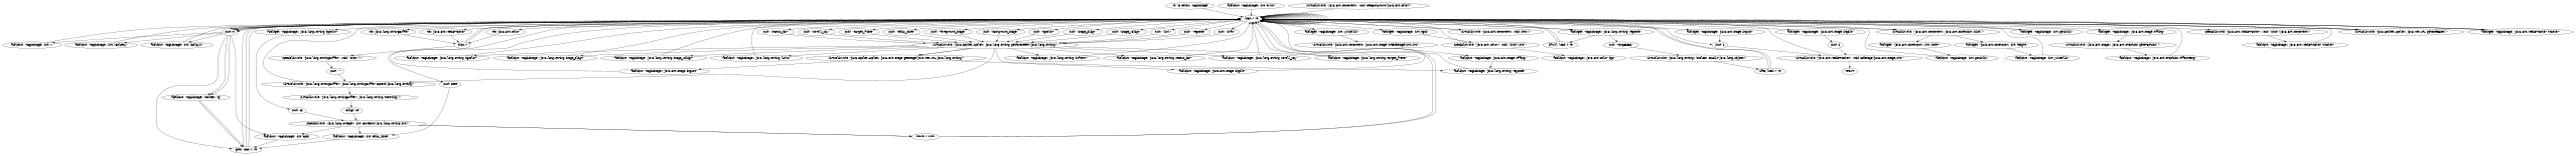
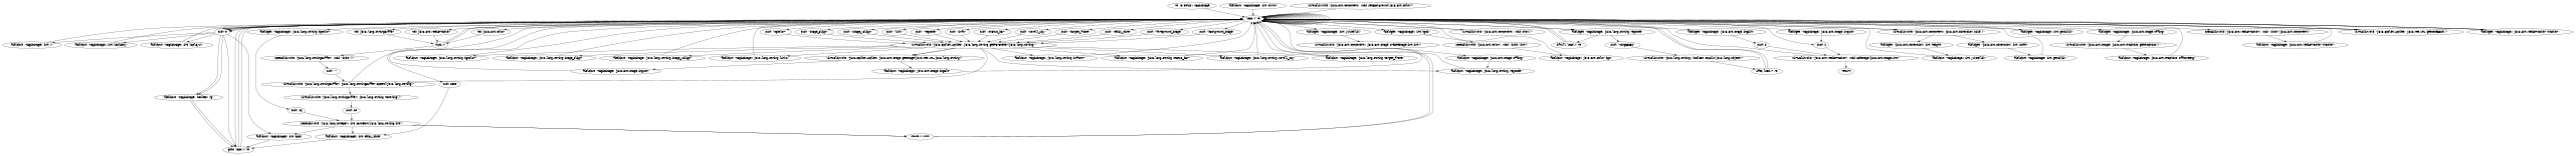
  digraph {
    fontname="DejaVu Sans Mono"
    node [fontname="DejaVu Sans Mono"]
    edge [fontname="DejaVu Sans Mono"]
    "r0 := @this: magicimage"
    "load.r r0"
    "push 0"
    "push \"bgcolor\""
    "fieldget <magicimage: java.lang.String bgcolor>"
    "new java.awt.Color"
    "fieldget <magicimage: int bgci>"
    "virtualinvoke <java.awt.Component: void show()>"
    "push \"image_align\""
    "push \"image_valign\""
    "push \"link\""
    "push \"regcode\""
    "fieldget <magicimage: java.lang.String regcode>"
    "push 1"
    "push \"info\""
    "push \"status_bar\""
    "push \"scroll_way\""
    "push \"target_frame\""
    "virtualinvoke <java.awt.Component: java.awt.Dimension size()>"
    "fieldget <magicimage: int genislik>"
    "fieldget <magicimage: int yukseklik>"
    "fieldget <magicimage: java.awt.Image offimg>"
    "new java.lang.StringBuffer"
    "push \"delay_time\""
    "new java.awt.MediaTracker"
    "specialinvoke <java.awt.MediaTracker: void <init>(java.awt.Component)>"
    "virtualinvoke <java.applet.Applet: java.net.URL getCodeBase()>"
    "push \"foreground_image\""
    "push \"background_image\""
    "fieldget <magicimage: java.awt.MediaTracker tracker>"
    "fieldget <magicimage: java.awt.Image imgust>"
    "fieldget <magicimage: java.awt.Image imgalt>"
    "push 2000"
    "fieldput <magicimage: int X>"
    "fieldput <magicimage: int kaplaboy>"
    "fieldput <magicimage: int kaplayuk>"
    "fieldput <magicimage: int bgci>"
    "fieldput <magicimage: boolean rg>"
    "goto load.r r0"
    "virtualinvoke <java.applet.Applet: java.lang.String getParameter(java.lang.String)>"
    "push 16"
    "dup1.r"
    "specialinvoke <java.awt.Color: void <init>(int)>"
    "ifnull load.r r0"
    "push \"mimg35856\""
    "virtualinvoke <java.awt.MediaTracker: void addImage(java.awt.Image,int)>"
    "fieldget <java.awt.Dimension: int width>"
    "fieldget <java.awt.Dimension: int height>"
    "virtualinvoke <java.awt.Component: java.awt.Image createImage(int,int)>"
    "virtualinvoke <java.awt.Image: java.awt.Graphics getGraphics()>"
    "fieldput <magicimage: java.awt.MediaTracker tracker>"
    "push 2"
    "fieldput <magicimage: int delay_time>"
    "fieldput <magicimage: int durum>"
    "fieldput <magicimage: java.lang.String bgcolor>"
    "fieldput <magicimage: java.lang.String image_align>"
    "fieldput <magicimage: java.lang.String image_valign>"
    "fieldput <magicimage: java.lang.String link1>"
    "fieldput <magicimage: java.lang.String regcode>"
    "fieldput <magicimage: java.lang.String infostr>"
    "fieldput <magicimage: java.lang.String status_bar>"
    "fieldput <magicimage: java.lang.String scroll_way>"
    "fieldput <magicimage: java.lang.String target_frame>"
    "virtualinvoke <java.lang.StringBuffer: java.lang.StringBuffer append(java.lang.String)>"
    "virtualinvoke <java.applet.Applet: java.awt.Image getImage(java.net.URL,java.lang.String)>"
    "virtualinvoke <java.lang.StringBuffer: java.lang.String toString()>"
    "fieldput <magicimage: java.awt.Image imgust>"
    "fieldput <magicimage: java.awt.Image imgalt>"
    "staticinvoke <java.lang.Integer: int parseInt(java.lang.String,int)>"
    "store.r $r22"
    "specialinvoke <java.lang.StringBuffer: void <init>()>"
    "push \"\""
    "fieldput <magicimage: java.awt.Color bgc>"
    "virtualinvoke <java.awt.Component: void setBackground(java.awt.Color)>"
    "virtualinvoke <java.lang.String: boolean equals(java.lang.Object)>"
    "ifeq load.r r0"
    return
    "fieldput <magicimage: int genislik>"
    "fieldput <magicimage: int yukseklik>"
    "fieldput <magicimage: java.awt.Image offimg>"
    "fieldput <magicimage: java.awt.Graphics offScreeng>"
-   "push 10" [label="valign 10"]
+   "push 10"
    "r0 := @this: magicimage" -> "load.r r0"
    "load.r r0" -> "load.r r0"
    "load.r r0" -> "load.r r0"
    "load.r r0" -> "load.r r0"
    "load.r r0" -> "load.r r0"
    "load.r r0" -> "load.r r0"
    "load.r r0" -> "load.r r0"
    "load.r r0" -> "load.r r0"
    "load.r r0" -> "load.r r0"
    "load.r r0" -> "load.r r0"
    "load.r r0" -> "load.r r0"
    "load.r r0" -> "load.r r0"
    "load.r r0" -> "load.r r0"
    "load.r r0" -> "load.r r0"
    "load.r r0" -> "load.r r0"
    "load.r r0" -> "load.r r0"
    "load.r r0" -> "load.r r0"
    "load.r r0" -> "load.r r0"
    "load.r r0" -> "load.r r0"
    "load.r r0" -> "load.r r0"
    "load.r r0" -> "load.r r0"
    "load.r r0" -> "push 0"
    "load.r r0" -> "push 0"
    "load.r r0" -> "push 0"
    "load.r r0" -> "push 0"
    "load.r r0" -> "push 0"
    "load.r r0" -> "push 0"
    "load.r r0" -> "push 0"
    "load.r r0" -> "push \"bgcolor\""
    "load.r r0" -> "fieldget <magicimage: java.lang.String bgcolor>"
    "load.r r0" -> "new java.awt.Color"
    "load.r r0" -> "fieldget <magicimage: int bgci>"
    "load.r r0" -> "virtualinvoke <java.awt.Component: void show()>"
    "load.r r0" -> "push \"image_align\""
    "load.r r0" -> "push \"image_valign\""
    "load.r r0" -> "push \"link\""
    "load.r r0" -> "push \"regcode\""
    "load.r r0" -> "fieldget <magicimage: java.lang.String regcode>"
    "load.r r0" -> "fieldget <magicimage: java.lang.String regcode>"
    "load.r r0" -> "push 1"
    "load.r r0" -> "push \"info\""
    "load.r r0" -> "push \"status_bar\""
    "load.r r0" -> "push \"scroll_way\""
    "load.r r0" -> "push \"target_frame\""
    "load.r r0" -> "virtualinvoke <java.awt.Component: java.awt.Dimension size()>"
    "load.r r0" -> "virtualinvoke <java.awt.Component: java.awt.Dimension size()>"
    "load.r r0" -> "fieldget <magicimage: int genislik>"
    "load.r r0" -> "fieldget <magicimage: int yukseklik>"
    "load.r r0" -> "fieldget <magicimage: java.awt.Image offimg>"
    "load.r r0" -> "new java.lang.StringBuffer"
    "load.r r0" -> "push \"delay_time\""
    "load.r r0" -> "new java.awt.MediaTracker"
    "load.r r0" -> "specialinvoke <java.awt.MediaTracker: void <init>(java.awt.Component)>"
    "load.r r0" -> "virtualinvoke <java.applet.Applet: java.net.URL getCodeBase()>"
    "load.r r0" -> "virtualinvoke <java.applet.Applet: java.net.URL getCodeBase()>"
    "load.r r0" -> "push \"foreground_image\""
    "load.r r0" -> "push \"background_image\""
    "load.r r0" -> "fieldget <magicimage: java.awt.MediaTracker tracker>"
    "load.r r0" -> "fieldget <magicimage: java.awt.MediaTracker tracker>"
    "load.r r0" -> "fieldget <magicimage: java.awt.Image imgust>"
    "load.r r0" -> "fieldget <magicimage: java.awt.Image imgalt>"
    "load.r r0" -> "push 2000"
    "push 0" -> "fieldput <magicimage: int X>"
    "push 0" -> "fieldput <magicimage: int kaplaboy>"
    "push 0" -> "fieldput <magicimage: int kaplayuk>"
    "push 0" -> "fieldput <magicimage: int bgci>"
    "push 0" -> "fieldput <magicimage: boolean rg>"
    "push 0" -> "fieldput <magicimage: boolean rg>"
    "push 0" -> "goto load.r r0"
    "push \"bgcolor\"" -> "virtualinvoke <java.applet.Applet: java.lang.String getParameter(java.lang.String)>"
    "fieldget <magicimage: java.lang.String bgcolor>" -> "push 16"
    "new java.awt.Color" -> "dup1.r"
    "fieldget <magicimage: int bgci>" -> "specialinvoke <java.awt.Color: void <init>(int)>"
    "virtualinvoke <java.awt.Component: void show()>" -> "load.r r0"
    "push \"image_align\"" -> "virtualinvoke <java.applet.Applet: java.lang.String getParameter(java.lang.String)>"
    "push \"image_valign\"" -> "virtualinvoke <java.applet.Applet: java.lang.String getParameter(java.lang.String)>"
    "push \"link\"" -> "virtualinvoke <java.applet.Applet: java.lang.String getParameter(java.lang.String)>"
    "push \"regcode\"" -> "virtualinvoke <java.applet.Applet: java.lang.String getParameter(java.lang.String)>"
    "fieldget <magicimage: java.lang.String regcode>" -> "ifnull load.r r0"
    "fieldget <magicimage: java.lang.String regcode>" -> "push \"mimg35856\""
    "push 1" -> "virtualinvoke <java.awt.MediaTracker: void addImage(java.awt.Image,int)>"
    "push \"info\"" -> "virtualinvoke <java.applet.Applet: java.lang.String getParameter(java.lang.String)>"
    "push \"status_bar\"" -> "virtualinvoke <java.applet.Applet: java.lang.String getParameter(java.lang.String)>"
    "push \"scroll_way\"" -> "virtualinvoke <java.applet.Applet: java.lang.String getParameter(java.lang.String)>"
    "push \"target_frame\"" -> "virtualinvoke <java.applet.Applet: java.lang.String getParameter(java.lang.String)>"
    "virtualinvoke <java.awt.Component: java.awt.Dimension size()>" -> "fieldget <java.awt.Dimension: int width>"
    "virtualinvoke <java.awt.Component: java.awt.Dimension size()>" -> "fieldget <java.awt.Dimension: int height>"
    "fieldget <magicimage: int genislik>" -> "load.r r0"
    "fieldget <magicimage: int yukseklik>" -> "virtualinvoke <java.awt.Component: java.awt.Image createImage(int,int)>"
    "fieldget <magicimage: java.awt.Image offimg>" -> "virtualinvoke <java.awt.Image: java.awt.Graphics getGraphics()>"
    "new java.lang.StringBuffer" -> "dup1.r"
    "push \"delay_time\"" -> "virtualinvoke <java.applet.Applet: java.lang.String getParameter(java.lang.String)>"
    "new java.awt.MediaTracker" -> "dup1.r"
    "specialinvoke <java.awt.MediaTracker: void <init>(java.awt.Component)>" -> "fieldput <magicimage: java.awt.MediaTracker tracker>"
    "virtualinvoke <java.applet.Applet: java.net.URL getCodeBase()>" -> "load.r r0"
    "virtualinvoke <java.applet.Applet: java.net.URL getCodeBase()>" -> "load.r r0"
    "push \"foreground_image\"" -> "virtualinvoke <java.applet.Applet: java.lang.String getParameter(java.lang.String)>"
    "push \"background_image\"" -> "virtualinvoke <java.applet.Applet: java.lang.String getParameter(java.lang.String)>"
    "fieldget <magicimage: java.awt.MediaTracker tracker>" -> "load.r r0"
    "fieldget <magicimage: java.awt.MediaTracker tracker>" -> "load.r r0"
    "fieldget <magicimage: java.awt.Image imgust>" -> "push 1"
    "fieldget <magicimage: java.awt.Image imgalt>" -> "push 2"
    "push 2000" -> "fieldput <magicimage: int delay_time>"
    "fieldput <magicimage: int X>" -> "load.r r0"
    "fieldput <magicimage: int kaplaboy>" -> "load.r r0"
    "fieldput <magicimage: int kaplayuk>" -> "load.r r0"
    "fieldput <magicimage: int bgci>" -> "goto load.r r0"
    "fieldput <magicimage: boolean rg>" -> "goto load.r r0"
    "fieldput <magicimage: boolean rg>" -> "goto load.r r0"
    "goto load.r r0" -> "load.r r0"
    "goto load.r r0" -> "load.r r0"
    "goto load.r r0" -> "load.r r0"
    "virtualinvoke <java.applet.Applet: java.lang.String getParameter(java.lang.String)>" -> "fieldput <magicimage: java.lang.String bgcolor>"
    "virtualinvoke <java.applet.Applet: java.lang.String getParameter(java.lang.String)>" -> "fieldput <magicimage: java.lang.String image_align>"
    "virtualinvoke <java.applet.Applet: java.lang.String getParameter(java.lang.String)>" -> "fieldput <magicimage: java.lang.String image_valign>"
    "virtualinvoke <java.applet.Applet: java.lang.String getParameter(java.lang.String)>" -> "fieldput <magicimage: java.lang.String link1>"
    "virtualinvoke <java.applet.Applet: java.lang.String getParameter(java.lang.String)>" -> "fieldput <magicimage: java.lang.String regcode>"
    "virtualinvoke <java.applet.Applet: java.lang.String getParameter(java.lang.String)>" -> "fieldput <magicimage: java.lang.String infostr>"
    "virtualinvoke <java.applet.Applet: java.lang.String getParameter(java.lang.String)>" -> "fieldput <magicimage: java.lang.String status_bar>"
    "virtualinvoke <java.applet.Applet: java.lang.String getParameter(java.lang.String)>" -> "fieldput <magicimage: java.lang.String scroll_way>"
    "virtualinvoke <java.applet.Applet: java.lang.String getParameter(java.lang.String)>" -> "fieldput <magicimage: java.lang.String target_frame>"
    "virtualinvoke <java.applet.Applet: java.lang.String getParameter(java.lang.String)>" -> "virtualinvoke <java.lang.StringBuffer: java.lang.StringBuffer append(java.lang.String)>"
    "virtualinvoke <java.applet.Applet: java.lang.String getParameter(java.lang.String)>" -> "virtualinvoke <java.applet.Applet: java.awt.Image getImage(java.net.URL,java.lang.String)>"
    "virtualinvoke <java.applet.Applet: java.lang.String getParameter(java.lang.String)>" -> "virtualinvoke <java.applet.Applet: java.awt.Image getImage(java.net.URL,java.lang.String)>"
    "push 16" -> "staticinvoke <java.lang.Integer: int parseInt(java.lang.String,int)>"
    "dup1.r" -> "load.r r0"
    "dup1.r" -> "load.r r0"
    "dup1.r" -> "specialinvoke <java.lang.StringBuffer: void <init>()>"
    "specialinvoke <java.awt.Color: void <init>(int)>" -> "fieldput <magicimage: java.awt.Color bgc>"
    "ifnull load.r r0" -> "load.r r0"
    "ifnull load.r r0" -> "load.r r0"
    "push \"mimg35856\"" -> "virtualinvoke <java.lang.String: boolean equals(java.lang.Object)>"
    "virtualinvoke <java.awt.MediaTracker: void addImage(java.awt.Image,int)>" -> "load.r r0"
    "virtualinvoke <java.awt.MediaTracker: void addImage(java.awt.Image,int)>" -> return
    "fieldget <java.awt.Dimension: int width>" -> "fieldput <magicimage: int genislik>"
    "fieldget <java.awt.Dimension: int height>" -> "fieldput <magicimage: int yukseklik>"
    "virtualinvoke <java.awt.Component: java.awt.Image createImage(int,int)>" -> "fieldput <magicimage: java.awt.Image offimg>"
    "virtualinvoke <java.awt.Image: java.awt.Graphics getGraphics()>" -> "fieldput <magicimage: java.awt.Graphics offScreeng>"
    "fieldput <magicimage: java.awt.MediaTracker tracker>" -> "load.r r0"
    "push 2" -> "virtualinvoke <java.awt.MediaTracker: void addImage(java.awt.Image,int)>"
    "fieldput <magicimage: int delay_time>" -> "goto load.r r0"
    "fieldput <magicimage: int durum>" -> "load.r r0"
    "fieldput <magicimage: java.lang.String bgcolor>" -> "load.r r0"
    "fieldput <magicimage: java.lang.String image_align>" -> "load.r r0"
    "fieldput <magicimage: java.lang.String image_valign>" -> "load.r r0"
    "fieldput <magicimage: java.lang.String link1>" -> "load.r r0"
    "fieldput <magicimage: java.lang.String regcode>" -> "load.r r0"
    "fieldput <magicimage: java.lang.String infostr>" -> "load.r r0"
    "fieldput <magicimage: java.lang.String status_bar>" -> "load.r r0"
    "fieldput <magicimage: java.lang.String scroll_way>" -> "load.r r0"
    "fieldput <magicimage: java.lang.String target_frame>" -> "load.r r0"
    "virtualinvoke <java.lang.StringBuffer: java.lang.StringBuffer append(java.lang.String)>" -> "load.r r0"
    "virtualinvoke <java.lang.StringBuffer: java.lang.StringBuffer append(java.lang.String)>" -> "virtualinvoke <java.lang.StringBuffer: java.lang.String toString()>"
    "virtualinvoke <java.applet.Applet: java.awt.Image getImage(java.net.URL,java.lang.String)>" -> "fieldput <magicimage: java.awt.Image imgust>"
    "virtualinvoke <java.applet.Applet: java.awt.Image getImage(java.net.URL,java.lang.String)>" -> "fieldput <magicimage: java.awt.Image imgalt>"
    "virtualinvoke <java.lang.StringBuffer: java.lang.String toString()>" -> "push 10"
    "fieldput <magicimage: java.awt.Image imgust>" -> "load.r r0"
    "fieldput <magicimage: java.awt.Image imgalt>" -> "load.r r0"
    "staticinvoke <java.lang.Integer: int parseInt(java.lang.String,int)>" -> "fieldput <magicimage: int bgci>"
    "staticinvoke <java.lang.Integer: int parseInt(java.lang.String,int)>" -> "fieldput <magicimage: int delay_time>"
    "staticinvoke <java.lang.Integer: int parseInt(java.lang.String,int)>" -> "store.r $r22"
    "staticinvoke <java.lang.Integer: int parseInt(java.lang.String,int)>" -> "store.r $r22"
    "store.r $r22" -> "load.r r0"
    "store.r $r22" -> "load.r r0"
    "specialinvoke <java.lang.StringBuffer: void <init>()>" -> "push \"\""
    "push \"\"" -> "virtualinvoke <java.lang.StringBuffer: java.lang.StringBuffer append(java.lang.String)>"
-   "specialinvoke <java.awt.Color: void <init>(int)>" -> "load.r r0"
+   "fieldput <magicimage: java.awt.Color bgc>" -> "load.r r0"
    "virtualinvoke <java.awt.Component: void setBackground(java.awt.Color)>" -> "load.r r0"
    "virtualinvoke <java.lang.String: boolean equals(java.lang.Object)>" -> "ifeq load.r r0"
    "ifeq load.r r0" -> "load.r r0"
    "ifeq load.r r0" -> "load.r r0"
    "fieldput <magicimage: int genislik>" -> "load.r r0"
    "fieldput <magicimage: int yukseklik>" -> "load.r r0"
    "fieldput <magicimage: java.awt.Image offimg>" -> "fieldput <magicimage: java.lang.String regcode>"
    "fieldput <magicimage: java.awt.Graphics offScreeng>" -> "load.r r0"
    "push 10" -> "staticinvoke <java.lang.Integer: int parseInt(java.lang.String,int)>"
  }
